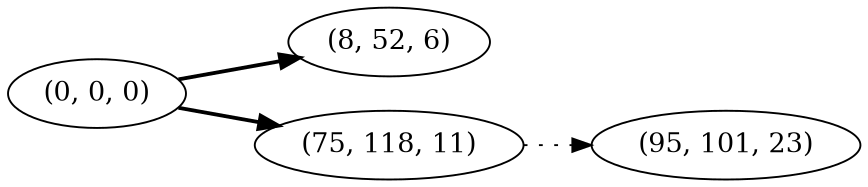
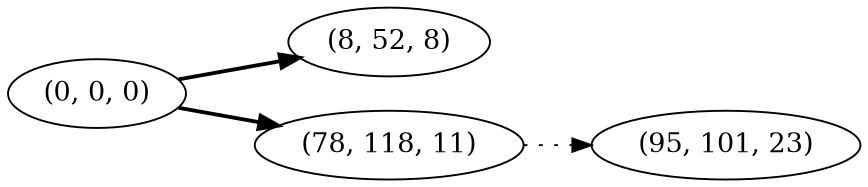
  digraph {
    rankdir=LR
    edge [style=bold]
    "(0, 0, 0)"
-   "(8, 52, 6)"
-   "(78, 118, 11)" [label="(75, 118, 11)"]
+   "(8, 52, 6)" [label="(8, 52, 8)"]
+   "(78, 118, 11)"
    "(95, 101, 23)"
    "(0, 0, 0)" -> "(8, 52, 6)"
    "(0, 0, 0)" -> "(78, 118, 11)"
    "(78, 118, 11)" -> "(95, 101, 23)" [style=dotted]
  }
